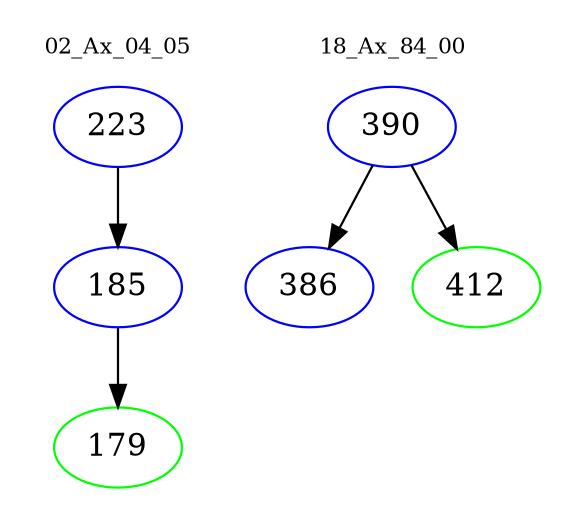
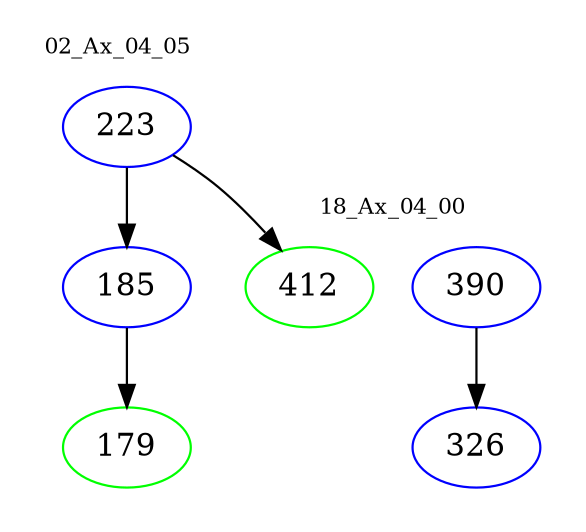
  digraph {
    node [color=blue]
    edge [color=black]
    n1 [label=185]
    n2 [color=green label=179]
    n3 [label=223]
    n4 [label=390]
-   n5 [label=386]
+   n5 [label=326]
    n6 [color=green label=412]
    subgraph cluster_1 {
      color=white
      fontsize=10
      label="02_Ax_04_05"
      n1
      n2
      n3
    }
    subgraph cluster_2 {
      color=white
      fontsize=10
-     label="18_Ax_84_00"
+     label="18_Ax_04_00"
      n4
      n5
      n6
    }
    n1 -> n2
    n3 -> n1
    n4 -> n5
-   n4 -> n6
+   n3 -> n6
  }
